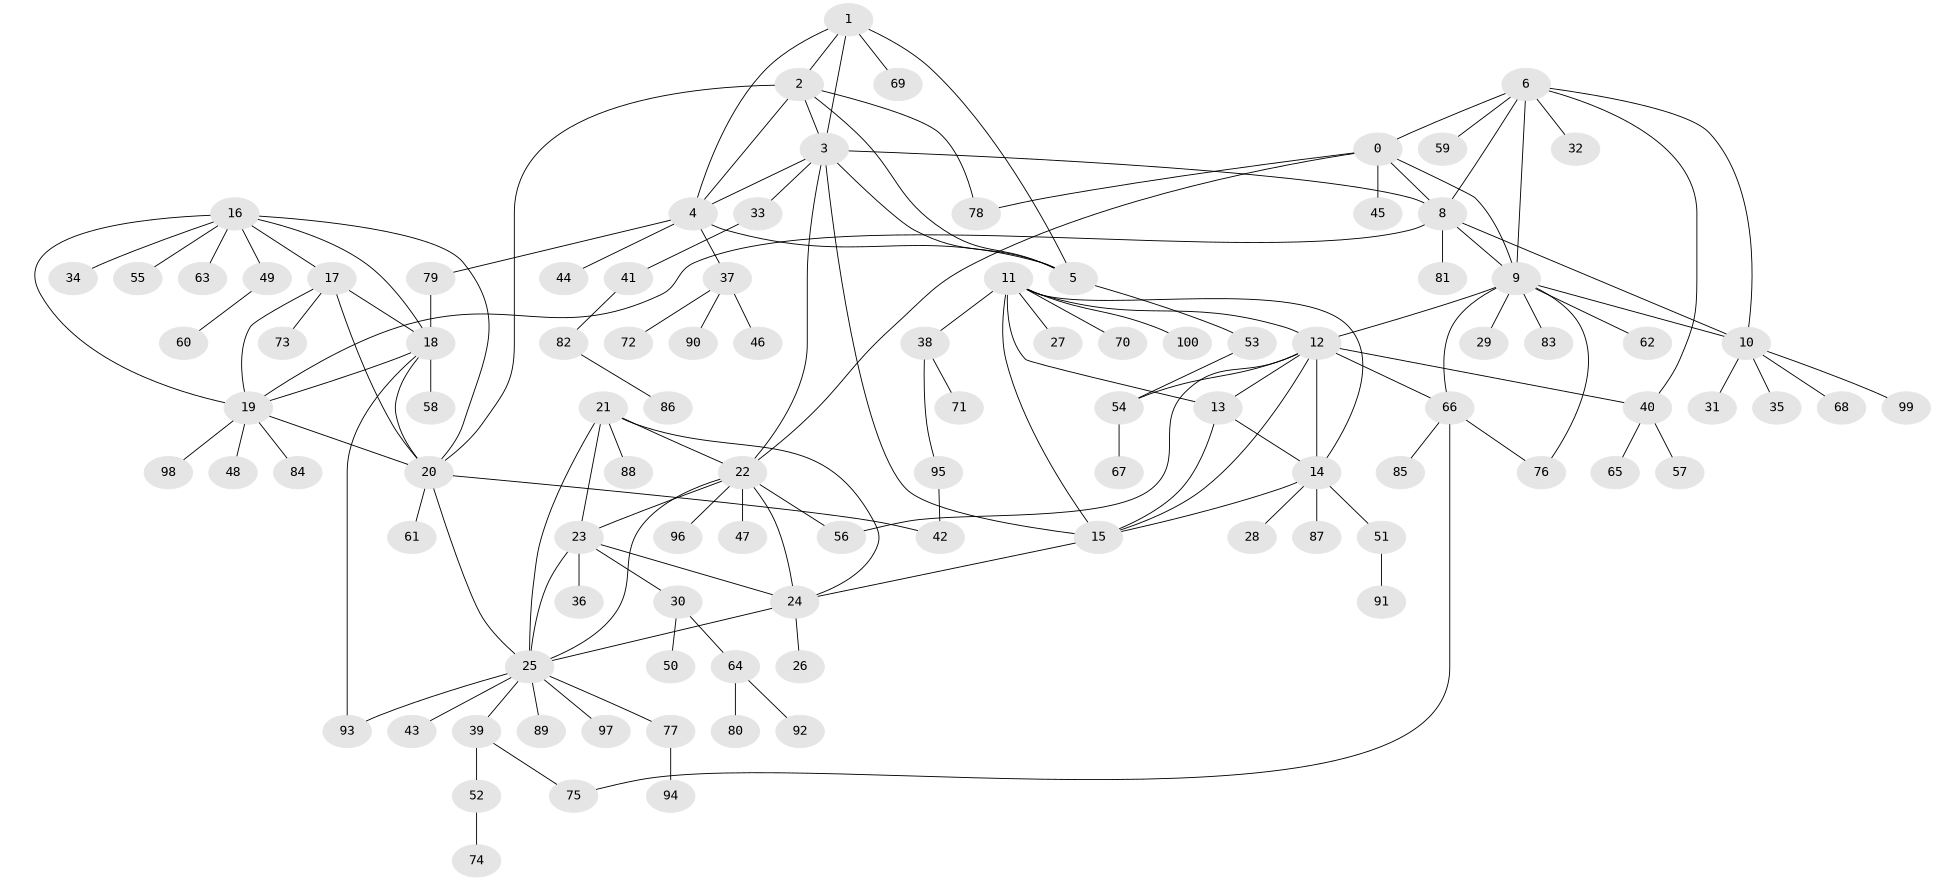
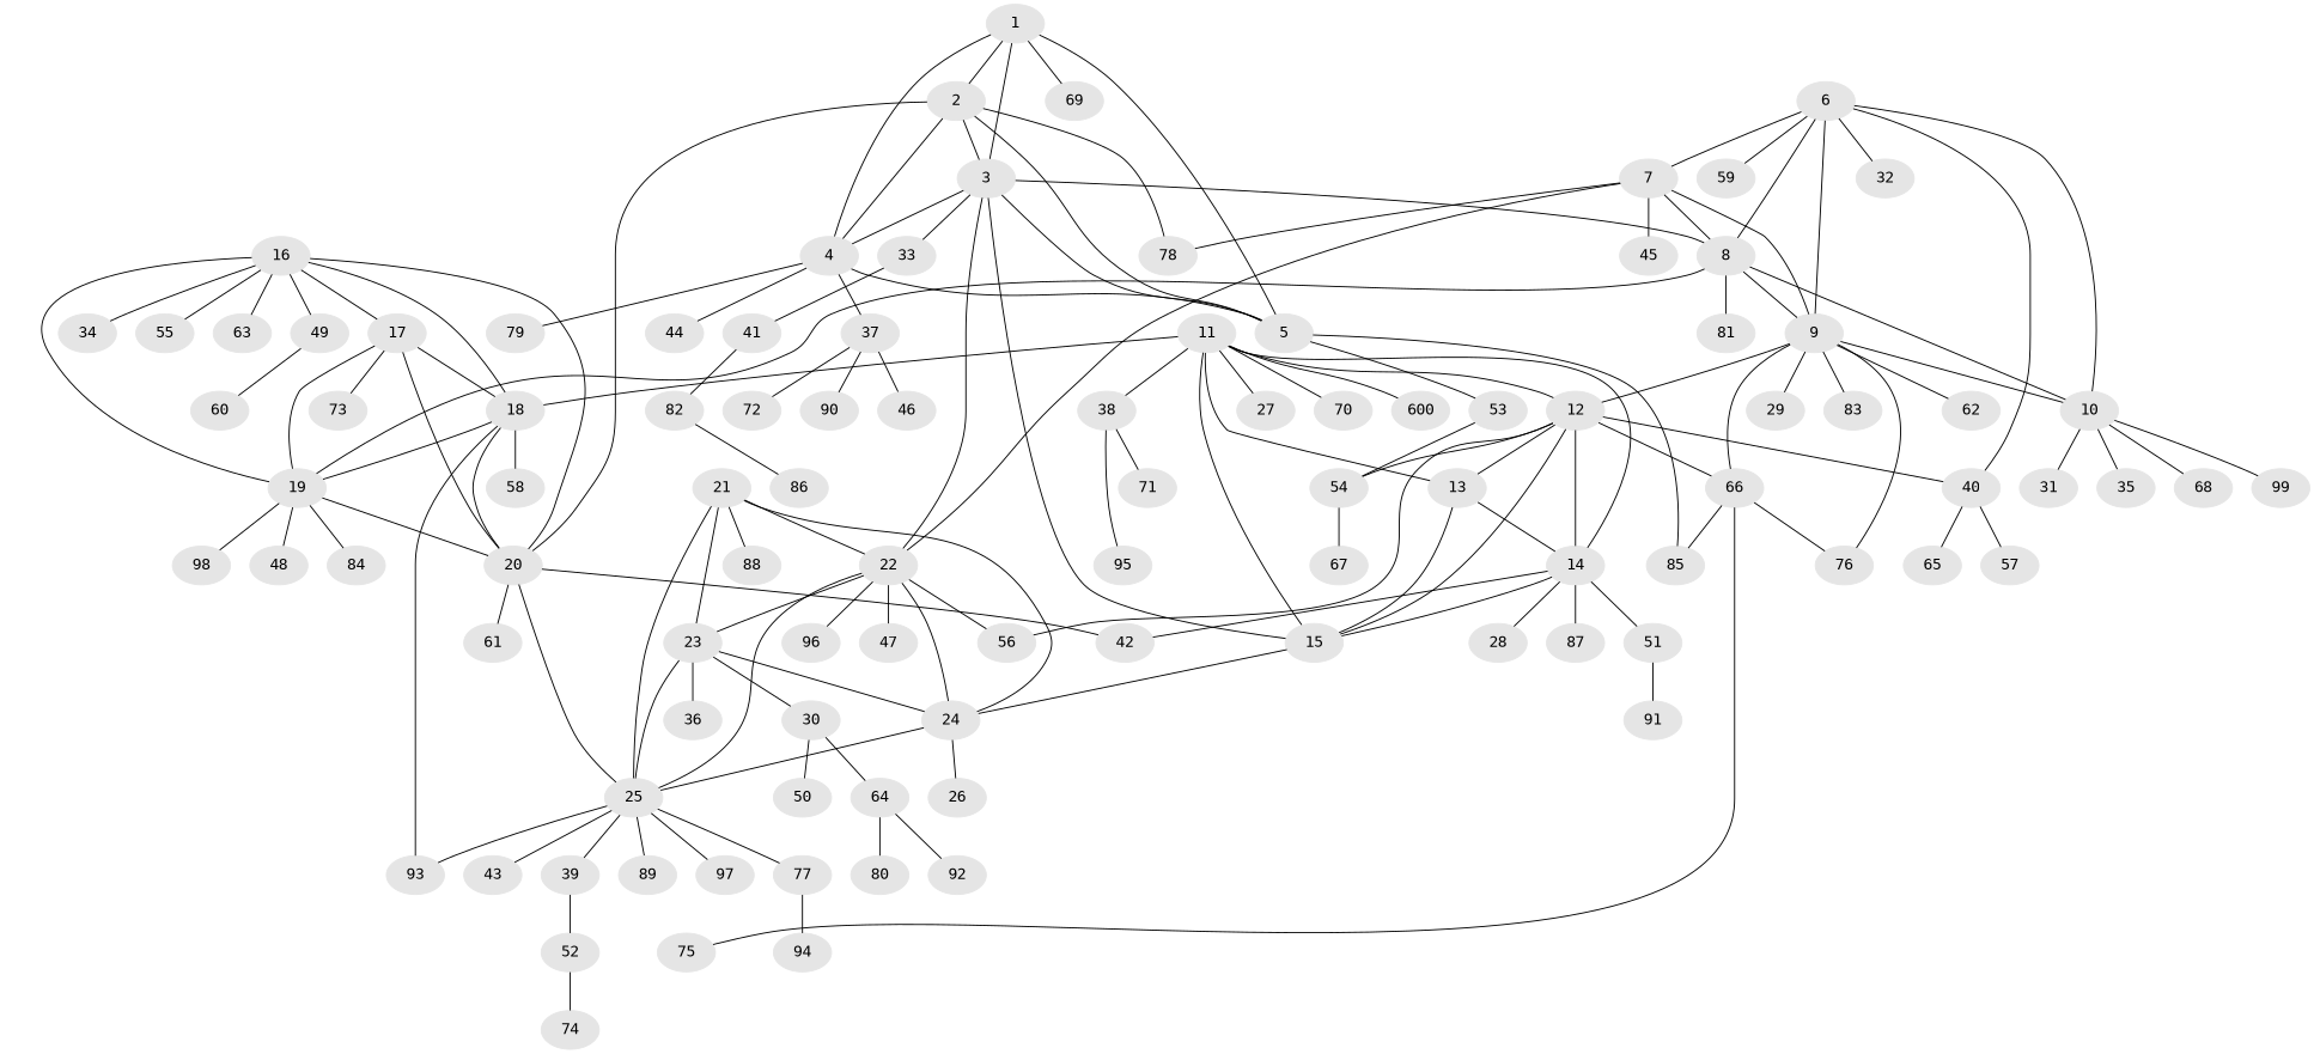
  graph {
    fontname="DejaVu Sans Mono"
    node [color=gray90 fontname="DejaVu Sans Mono" style=filled]
    edge [fontname="DejaVu Sans Mono"]
    1
    2
    3
    4
    5
    69
    20
    78
    8
    15
    22
    33
    37
    44
    79
    53
    85
    42
    25
    61
    9
    10
    19
    81
    24
    56
    23
    47
    96
    41
    46
    72
    90
    54
    6
-   7 [label=0]
+   7
    32
    40
    59
    45
    12
    29
    62
    66
    76
    83
    31
    35
    68
    99
    57
    65
    48
    84
    98
    13
    14
    75
    11
    18
    27
    38
    70
-   100
+   100 [label=600]
    28
    51
    87
    58
    93
    71
    95
    67
    91
    26
    16
    17
    34
    49
    55
    63
    73
    60
    39
    43
    77
    89
    97
    21
    88
    30
    36
    50
    64
    52
    94
    80
    92
    82
    74
    86
    1 -- 2
    1 -- 3
    1 -- 4
    1 -- 5
    1 -- 69
    2 -- 3
    2 -- 4
    2 -- 5
    2 -- 20
    2 -- 78
    3 -- 4
    3 -- 5
    3 -- 8
    3 -- 15
    3 -- 22
    3 -- 33
    4 -- 5
    4 -- 37
    4 -- 44
    4 -- 79
    5 -- 53
+   5 -- 85
    20 -- 42
    20 -- 25
    20 -- 61
    8 -- 9
    8 -- 10
    8 -- 19
    8 -- 81
    15 -- 24
    22 -- 25
    22 -- 24
    22 -- 56
    22 -- 23
    22 -- 47
    22 -- 96
    33 -- 41
    37 -- 46
    37 -- 72
    37 -- 90
    53 -- 54
    25 -- 93
    25 -- 39
    25 -- 43
    25 -- 77
    25 -- 89
    25 -- 97
    9 -- 10
    9 -- 12
    9 -- 29
    9 -- 62
    9 -- 66
    9 -- 76
    9 -- 83
    10 -- 31
    10 -- 35
    10 -- 68
    10 -- 99
    19 -- 20
    19 -- 48
    19 -- 84
    19 -- 98
    24 -- 25
    24 -- 26
    23 -- 25
    23 -- 24
    23 -- 30
    23 -- 36
    41 -- 82
    54 -- 67
    6 -- 8
    6 -- 9
    6 -- 10
    6 -- 7
    6 -- 32
    6 -- 40
    6 -- 59
    7 -- 78
    7 -- 8
    7 -- 22
    7 -- 9
    7 -- 45
    40 -- 57
    40 -- 65
    12 -- 15
    12 -- 56
    12 -- 54
    12 -- 40
    12 -- 66
    12 -- 13
    12 -- 14
    66 -- 85
    66 -- 76
    66 -- 75
    13 -- 15
    13 -- 14
    14 -- 15
-   95 -- 42
+   14 -- 42
    14 -- 28
    14 -- 51
    14 -- 87
    11 -- 15
    11 -- 12
    11 -- 13
    11 -- 14
-   79 -- 18
+   11 -- 18
    11 -- 27
    11 -- 38
    11 -- 70
    11 -- 100
    18 -- 20
    18 -- 19
    18 -- 58
    18 -- 93
    38 -- 71
    38 -- 95
    51 -- 91
    16 -- 20
    16 -- 19
    16 -- 18
    16 -- 17
    16 -- 34
    16 -- 49
    16 -- 55
    16 -- 63
    17 -- 20
    17 -- 19
    17 -- 18
    17 -- 73
    49 -- 60
-   39 -- 75
    39 -- 52
    77 -- 94
    21 -- 22
    21 -- 25
    21 -- 24
    21 -- 23
    21 -- 88
    30 -- 50
    30 -- 64
    64 -- 80
    64 -- 92
    52 -- 74
    82 -- 86
  }
